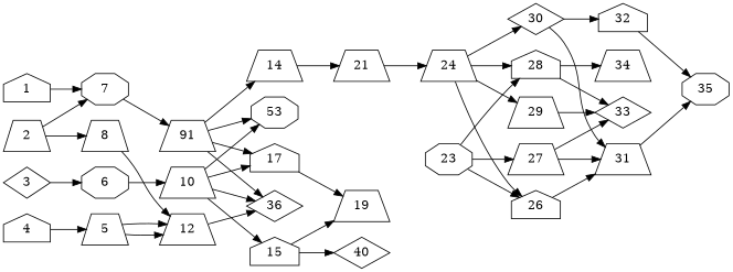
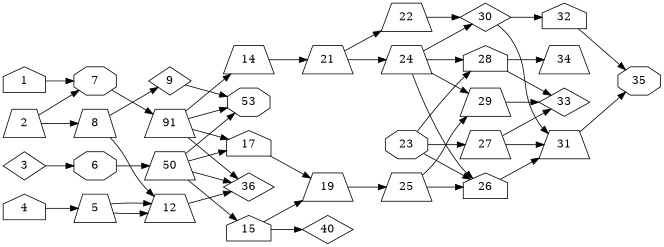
  digraph {
    rankdir=LR
    node [alpha=0.15 shape=trapezium]
    1 [alpha=0.06 expect_size=9666560 shape=house]
    7 [alpha=0.06 expect_size=8373248 shape=octagon]
    n3 [alpha=0.07 expect_size=49199104 label=91]
    n4 [alpha=0.16 expect_size=25522176 label=36 shape=diamond]
    n5 [alpha=0.18 expect_size=14519296 label=53 shape=octagon]
    17 [alpha=0.09 expect_size=13459456 shape=house]
    14 [expect_size=21851136]
    2 [alpha=0.20 expect_size=21060608]
    8 [alpha=0.10 expect_size=25179136]
    6 [expect_size=34759680 shape=octagon]
-   10 [alpha=0.00 expect_size=36785152]
+   10 [alpha=0.00 expect_size=36785152 label=50]
    12 [alpha=0.16 expect_size=15346688]
+   9 [alpha=0.12 expect_size=26899456 shape=diamond]
    15 [alpha=0.02 expect_size=6697984 shape=house]
    3 [alpha=0.03 expect_size=46029824 shape=diamond]
    4 [alpha=0.14 expect_size=33522688 shape=house]
    5 [alpha=0.08 expect_size=34075648]
    19 [alpha=0.06 expect_size=50184192]
    n19 [expect_size=31333376 label=40 shape=diamond]
    21 [alpha=0.07 expect_size=32244736]
+   25 [alpha=0.08 expect_size=23662592]
+   22 [alpha=0.05 expect_size=49449984]
    24 [alpha=0.08 expect_size=35412992]
    30 [alpha=0.12 expect_size=33959936 shape=diamond]
    26 [alpha=0.00 expect_size=27822080 shape=house]
    28 [alpha=0.16 expect_size=40026112 shape=house]
    29 [alpha=0.07 expect_size=20322304]
    23 [alpha=0.01 expect_size=40418304 shape=octagon]
    27 [alpha=0.14 expect_size=18105344]
    31 [expect_size=23212032]
    32 [alpha=0.02 expect_size=39691264 shape=house]
    33 [alpha=0.14 expect_size=52028416 shape=diamond]
    34 [alpha=0.12 expect_size=6637568]
    35 [alpha=0.11 expect_size=26174464 shape=octagon]
    1 -> 7
    7 -> n3
    n3 -> n4
    n3 -> n5
    n3 -> 17
    n3 -> 14
    17 -> 19
    14 -> 21
    2 -> 7
    2 -> 8
    8 -> 12
+   8 -> 9
    6 -> 10
    10 -> n4
    10 -> n5
    10 -> 17
    10 -> 15
    12 -> n4
+   9 -> n5
    15 -> 19
    15 -> n19
    3 -> 6
    4 -> 5
    5 -> 12
    5 -> 12
+   19 -> 25
+   21 -> 22
    21 -> 24
+   25 -> 26
+   25 -> 29
+   22 -> 30
    24 -> 30
    24 -> 26
    24 -> 28
    24 -> 29
    30 -> 31
    30 -> 32
    26 -> 31
    28 -> 33
    28 -> 34
    29 -> 33
    23 -> 26
    23 -> 28
    23 -> 27
    27 -> 31
    27 -> 33
    31 -> 35
    32 -> 35
  }
